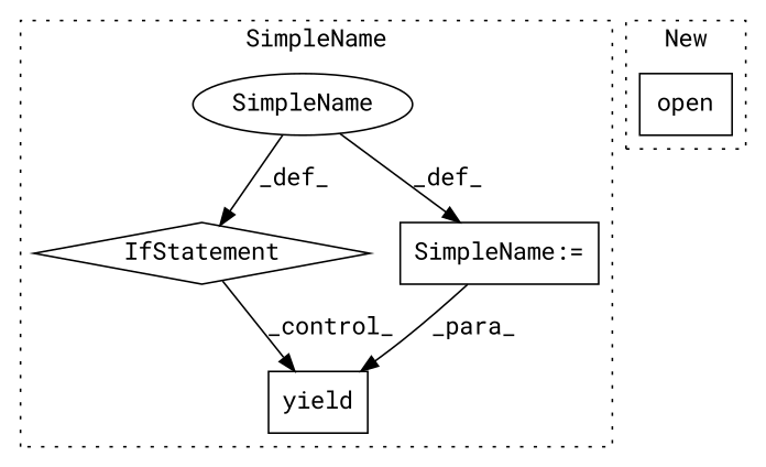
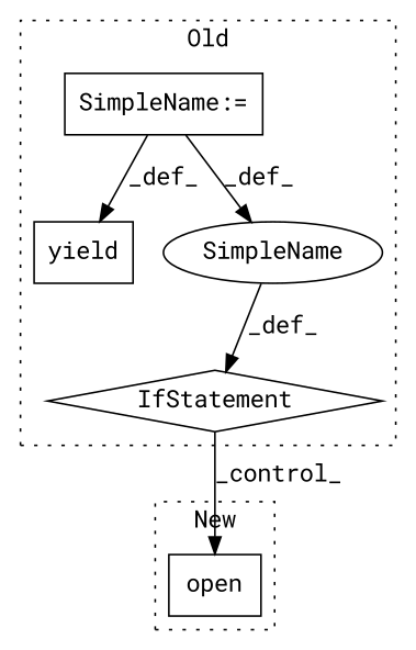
  digraph {
    fontname="Roboto Mono"
    node [fontname="Roboto Mono" shape=box]
    edge [fontname="Roboto Mono"]
    n1 [a=112 l=7 label=yield s=9180]
    n2 [a=25 l="4,2" label=IfStatement s="8726,8784" shape=diamond]
    n3 [a=42 label=SimpleName shape=ellipse]
    n4 [a=7 l=1 label="SimpleName:=" s=8714]
    n5 [a=32 l="5,1" label=open s="8682,8691"]
    subgraph cluster_1 {
-     label=SimpleName
+     label=Old
      style=dotted
      n1
      n2
      n3
      n4
    }
    subgraph cluster_2 {
      label=New
      style=dotted
      n5
    }
-   n2 -> n1 [label=_control_]
+   n2 -> n5 [label=_control_]
    n3 -> n2 [label=_def_]
-   n4 -> n1 [label=_para_]
-   n3 -> n4 [label=_def_]
+   n4 -> n1 [label=_def_]
+   n4 -> n3 [label=_def_]
  }
